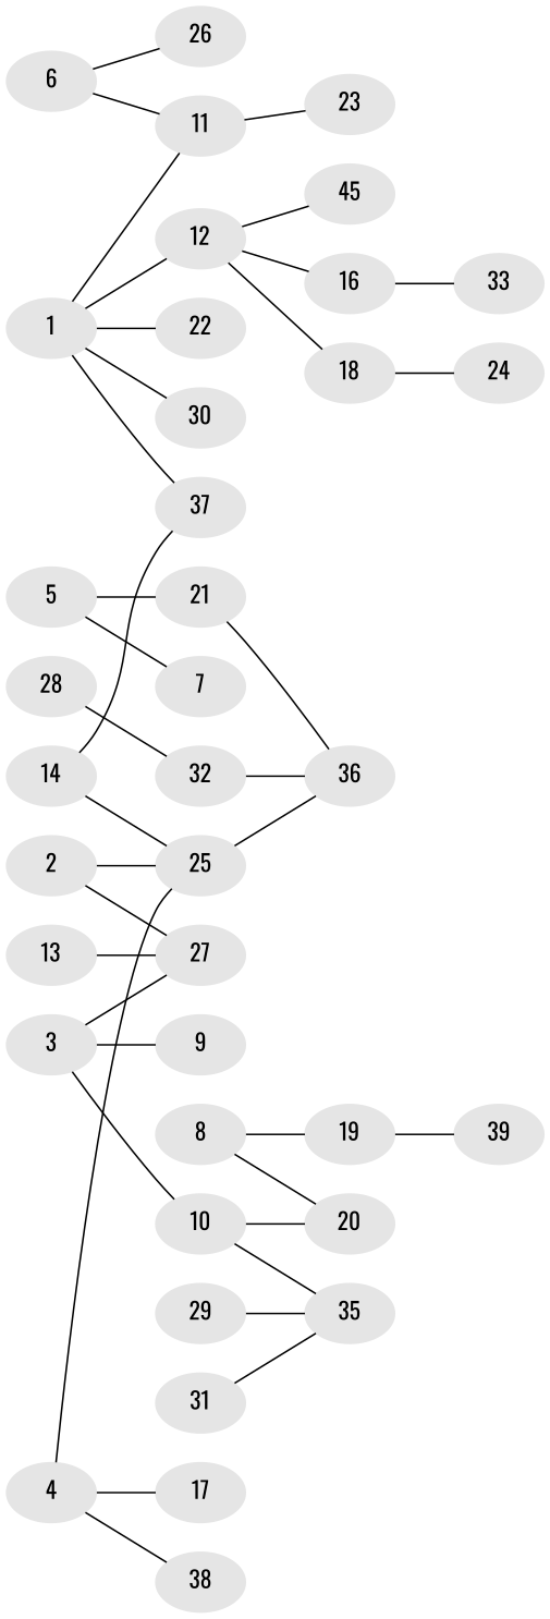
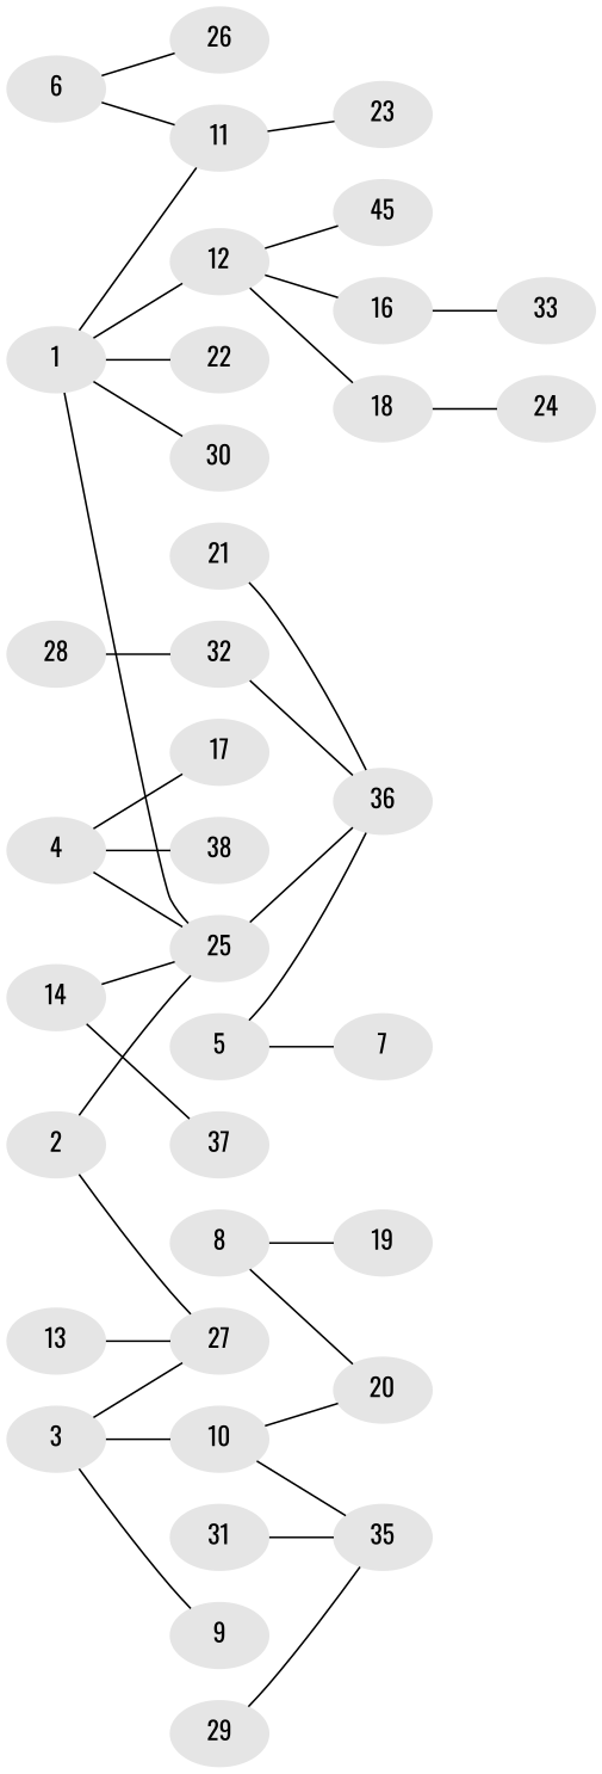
  graph {
    fontname=Oswald
    rankdir=LR
    node [color=gray90 fontname=Oswald style=filled]
    edge [fontname=Oswald weight=1.0]
    1
    11
    12
    22
    25
    30
    23
    n8 [label=45]
    16
    18
    36
    2
    27
    3
    9
    10
    20
    35
    4
    17
    38
    5
    7
    21
    6
    26
    8
    19
-   39
    33
    24
    13
    14
    37
    28
    32
    29
    31
    1 -- 11
    1 -- 12
    1 -- 22
-   1 -- 37
+   1 -- 25
    1 -- 30
    11 -- 23
    12 -- n8
    12 -- 16
    12 -- 18
    25 -- 36
    16 -- 33
    18 -- 24
    2 -- 25
    2 -- 27
    3 -- 27
    3 -- 9
    3 -- 10
    10 -- 20
    10 -- 35
    4 -- 25
    4 -- 17
    4 -- 38
    5 -- 7
-   5 -- 21
+   5 -- 36
    21 -- 36
    6 -- 11
    6 -- 26
    8 -- 20
    8 -- 19
-   19 -- 39
    13 -- 27
    14 -- 25
    14 -- 37
    28 -- 32
    32 -- 36
    29 -- 35
    31 -- 35
  }
